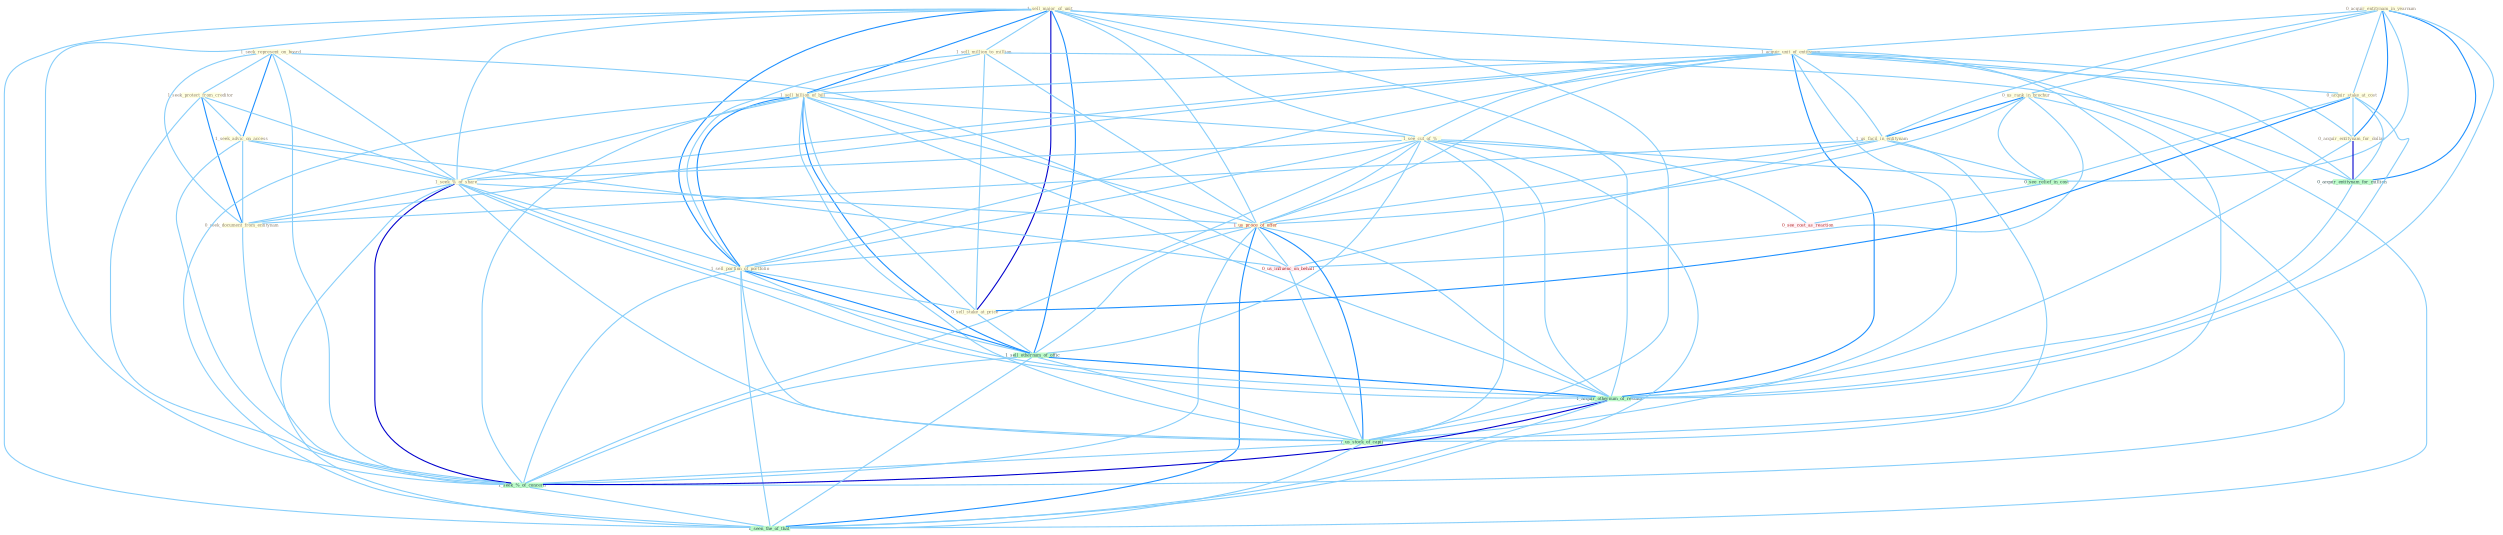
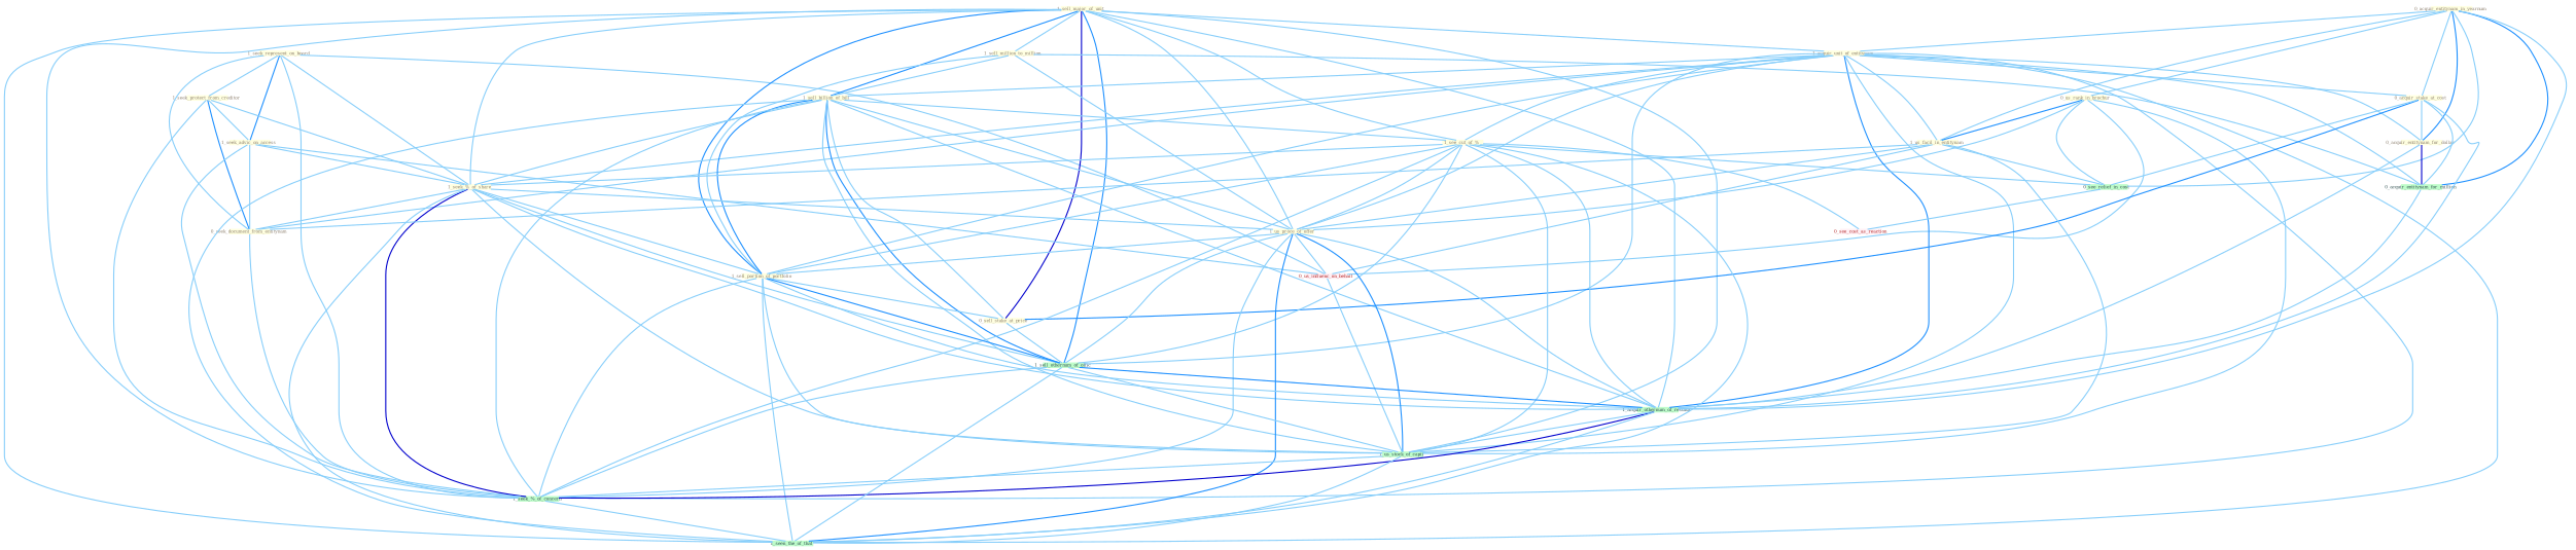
  graph {
    node [color="#ffffe0" fixedsize=true fontcolor="#8b7d6b" fontsize=4 shape=polygon style=filled]
    edge [color="#87cefa" w=1]
    "1_seek_represent_on_board " [height=.06 width=.5]
    "0_acquir_entitynam_in_yearnum " [height=.06 width=.5]
    "1_seek_protect_from_creditor " [height=.06 width=.5]
    "1_sell_major_of_unit " [height=.06 width=.5]
    "0_us_rank_in_brochur " [height=.06 width=.5]
    "1_acquir_unit_of_entitynam " [height=.06 width=.5]
    "1_sell_million_to_million " [height=.06 width=.5]
    "1_sell_billion_of_bill " [height=.06 width=.5]
    "0_acquir_stake_at_cost " [height=.06 width=.5]
    "1_see_cut_of_% " [height=.06 width=.5]
    "1_seek_advic_on_access " [height=.06 width=.5]
    "1_seek_%_of_share " [height=.06 width=.5]
    "0_acquir_entitynam_for_dollar " [height=.06 width=.5]
    "1_us_facil_in_entitynam " [height=.06 width=.5]
-   "1_us_proce_of_offer " [fontcolor="#b22222" height=.06 width=.5]
+   "1_us_proce_of_offer " [height=.06 width=.5]
    "1_sell_portion_of_portfolio " [height=.06 width=.5]
    "0_seek_document_from_entitynam " [height=.06 width=.5]
    "0_sell_stake_at_price " [height=.06 width=.5]
    "0_us_influenc_on_behalf " [color="#fff0f5" fontcolor="#b22222" height=.06 width=.5]
    n20 [color="#fff0f5" fontcolor="#b22222" height=.06 label="0_see_cost_as_reaction" width=.5]
    "1_seek_%_of_concern " [color="#BDFCC9" fontcolor="#2f4f4f" height=.06 width=.5]
    "0_acquir_entitynam_for_million " [color="#BDFCC9" fontcolor="#2f4f4f" height=.06 width=.5]
    "0_see_relief_in_cost " [color="#BDFCC9" fontcolor="#2f4f4f" height=.06 width=.5]
    "1_acquir_othernum_of_restaur " [color="#BDFCC9" fontcolor="#2f4f4f" height=.06 width=.5]
    "1_sell_othernum_of_offic " [color="#BDFCC9" fontcolor="#2f4f4f" height=.06 width=.5]
    "1_us_stock_of_capit " [color="#BDFCC9" fontcolor="#2f4f4f" height=.06 width=.5]
    "1_seen_the_of_that " [color="#BDFCC9" fontcolor="#2f4f4f" height=.06 width=.5]
    subgraph sub_1 {
      "1_seek_represent_on_board "
      "0_acquir_entitynam_in_yearnum "
      "1_seek_protect_from_creditor "
      "1_sell_major_of_unit "
      "0_us_rank_in_brochur "
      "1_acquir_unit_of_entitynam "
      "1_sell_million_to_million "
      "1_sell_billion_of_bill "
      "0_acquir_stake_at_cost "
      "1_see_cut_of_% "
      "1_seek_advic_on_access "
      "1_seek_%_of_share "
      "0_acquir_entitynam_for_dollar "
      "1_us_facil_in_entitynam "
      "1_us_proce_of_offer "
      "1_sell_portion_of_portfolio "
      "0_seek_document_from_entitynam "
      "0_sell_stake_at_price "
    }
    subgraph sub_2 {
      "0_us_influenc_on_behalf "
      n20
    }
    "1_seek_represent_on_board " -- "1_seek_protect_from_creditor "
    "1_seek_represent_on_board " -- "1_seek_advic_on_access " [color="#1e90ff" w=2]
    "1_seek_represent_on_board " -- "1_seek_%_of_share "
    "1_seek_represent_on_board " -- "0_seek_document_from_entitynam "
    "1_seek_represent_on_board " -- "0_us_influenc_on_behalf "
    "1_seek_represent_on_board " -- "1_seek_%_of_concern "
    "0_acquir_entitynam_in_yearnum " -- "0_us_rank_in_brochur "
    "0_acquir_entitynam_in_yearnum " -- "1_acquir_unit_of_entitynam "
    "0_acquir_entitynam_in_yearnum " -- "0_acquir_stake_at_cost "
    "0_acquir_entitynam_in_yearnum " -- "0_acquir_entitynam_for_dollar " [color="#1e90ff" w=2]
    "0_acquir_entitynam_in_yearnum " -- "1_us_facil_in_entitynam "
    "0_acquir_entitynam_in_yearnum " -- "0_acquir_entitynam_for_million " [color="#1e90ff" w=2]
    "0_acquir_entitynam_in_yearnum " -- "0_see_relief_in_cost "
    "0_acquir_entitynam_in_yearnum " -- "1_acquir_othernum_of_restaur "
    "1_seek_protect_from_creditor " -- "1_seek_advic_on_access "
    "1_seek_protect_from_creditor " -- "1_seek_%_of_share "
    "1_seek_protect_from_creditor " -- "0_seek_document_from_entitynam " [color="#1e90ff" w=2]
    "1_seek_protect_from_creditor " -- "1_seek_%_of_concern "
    "1_sell_major_of_unit " -- "1_acquir_unit_of_entitynam "
    "1_sell_major_of_unit " -- "1_sell_million_to_million "
    "1_sell_major_of_unit " -- "1_sell_billion_of_bill " [color="#1e90ff" w=2]
    "1_sell_major_of_unit " -- "1_see_cut_of_% "
    "1_sell_major_of_unit " -- "1_seek_%_of_share "
    "1_sell_major_of_unit " -- "1_us_proce_of_offer "
    "1_sell_major_of_unit " -- "1_sell_portion_of_portfolio " [color="#1e90ff" w=2]
    "1_sell_major_of_unit " -- "0_sell_stake_at_price " [color="#0000cd"]
    "1_sell_major_of_unit " -- "1_seek_%_of_concern "
    "1_sell_major_of_unit " -- "1_acquir_othernum_of_restaur "
    "1_sell_major_of_unit " -- "1_sell_othernum_of_offic " [color="#1e90ff" w=2]
    "1_sell_major_of_unit " -- "1_us_stock_of_capit "
    "1_sell_major_of_unit " -- "1_seen_the_of_that "
    "0_us_rank_in_brochur " -- "1_us_facil_in_entitynam " [color="#1e90ff" w=2]
    "0_us_rank_in_brochur " -- "1_us_proce_of_offer "
    "0_us_rank_in_brochur " -- "0_us_influenc_on_behalf "
    "0_us_rank_in_brochur " -- "0_see_relief_in_cost "
    "0_us_rank_in_brochur " -- "1_us_stock_of_capit "
    "1_acquir_unit_of_entitynam " -- "1_sell_billion_of_bill "
    "1_acquir_unit_of_entitynam " -- "0_acquir_stake_at_cost "
    "1_acquir_unit_of_entitynam " -- "1_see_cut_of_% "
    "1_acquir_unit_of_entitynam " -- "1_seek_%_of_share "
    "1_acquir_unit_of_entitynam " -- "0_acquir_entitynam_for_dollar "
    "1_acquir_unit_of_entitynam " -- "1_us_facil_in_entitynam "
    "1_acquir_unit_of_entitynam " -- "1_us_proce_of_offer "
    "1_acquir_unit_of_entitynam " -- "1_sell_portion_of_portfolio "
    "1_acquir_unit_of_entitynam " -- "0_seek_document_from_entitynam "
    "1_acquir_unit_of_entitynam " -- "1_seek_%_of_concern "
    "1_acquir_unit_of_entitynam " -- "0_acquir_entitynam_for_million "
    "1_acquir_unit_of_entitynam " -- "1_acquir_othernum_of_restaur " [color="#1e90ff" w=2]
+   "1_acquir_unit_of_entitynam " -- "1_sell_othernum_of_offic "
    "1_acquir_unit_of_entitynam " -- "1_us_stock_of_capit "
    "1_acquir_unit_of_entitynam " -- "1_seen_the_of_that "
    "1_sell_million_to_million " -- "1_sell_billion_of_bill "
    "1_sell_million_to_million " -- "1_us_proce_of_offer "
    "1_sell_million_to_million " -- "1_sell_portion_of_portfolio "
-   "1_sell_million_to_million " -- "0_sell_stake_at_price "
    "1_sell_million_to_million " -- "0_acquir_entitynam_for_million "
    "1_sell_billion_of_bill " -- "1_see_cut_of_% "
    "1_sell_billion_of_bill " -- "1_seek_%_of_share "
    "1_sell_billion_of_bill " -- "1_us_proce_of_offer "
    "1_sell_billion_of_bill " -- "1_sell_portion_of_portfolio " [color="#1e90ff" w=2]
    "1_sell_billion_of_bill " -- "0_sell_stake_at_price "
    "1_sell_billion_of_bill " -- "1_seek_%_of_concern "
    "1_sell_billion_of_bill " -- "1_acquir_othernum_of_restaur "
    "1_sell_billion_of_bill " -- "1_sell_othernum_of_offic " [color="#1e90ff" w=2]
    "1_sell_billion_of_bill " -- "1_us_stock_of_capit "
    "1_sell_billion_of_bill " -- "1_seen_the_of_that "
    "0_acquir_stake_at_cost " -- "0_acquir_entitynam_for_dollar "
    "0_acquir_stake_at_cost " -- "0_sell_stake_at_price " [color="#1e90ff" w=2]
    "0_acquir_stake_at_cost " -- "0_acquir_entitynam_for_million "
    "0_acquir_stake_at_cost " -- "0_see_relief_in_cost "
    "0_acquir_stake_at_cost " -- "1_acquir_othernum_of_restaur "
    "1_see_cut_of_% " -- "1_seek_%_of_share "
    "1_see_cut_of_% " -- "1_us_proce_of_offer "
    "1_see_cut_of_% " -- "1_sell_portion_of_portfolio "
    "1_see_cut_of_% " -- n20
    "1_see_cut_of_% " -- "1_seek_%_of_concern "
    "1_see_cut_of_% " -- "0_see_relief_in_cost "
    "1_see_cut_of_% " -- "1_acquir_othernum_of_restaur "
    "1_see_cut_of_% " -- "1_sell_othernum_of_offic "
    "1_see_cut_of_% " -- "1_us_stock_of_capit "
    "1_see_cut_of_% " -- "1_seen_the_of_that "
    "1_seek_advic_on_access " -- "1_seek_%_of_share "
    "1_seek_advic_on_access " -- "0_seek_document_from_entitynam "
    "1_seek_advic_on_access " -- "0_us_influenc_on_behalf "
    "1_seek_advic_on_access " -- "1_seek_%_of_concern "
    "1_seek_%_of_share " -- "1_us_proce_of_offer "
    "1_seek_%_of_share " -- "1_sell_portion_of_portfolio "
    "1_seek_%_of_share " -- "0_seek_document_from_entitynam "
    "1_seek_%_of_share " -- "1_seek_%_of_concern " [color="#0000cd" w=3]
    "1_seek_%_of_share " -- "1_acquir_othernum_of_restaur "
    "1_seek_%_of_share " -- "1_sell_othernum_of_offic "
    "1_seek_%_of_share " -- "1_us_stock_of_capit "
    "1_seek_%_of_share " -- "1_seen_the_of_that "
    "0_acquir_entitynam_for_dollar " -- "0_acquir_entitynam_for_million " [color="#0000cd" w=3]
    "0_acquir_entitynam_for_dollar " -- "1_acquir_othernum_of_restaur "
    "1_us_facil_in_entitynam " -- "1_us_proce_of_offer "
    "1_us_facil_in_entitynam " -- "0_seek_document_from_entitynam "
    "1_us_facil_in_entitynam " -- "0_us_influenc_on_behalf "
    "1_us_facil_in_entitynam " -- "0_see_relief_in_cost "
    "1_us_facil_in_entitynam " -- "1_us_stock_of_capit "
    "1_us_proce_of_offer " -- "1_sell_portion_of_portfolio "
    "1_us_proce_of_offer " -- "0_us_influenc_on_behalf "
    "1_us_proce_of_offer " -- "1_seek_%_of_concern "
    "1_us_proce_of_offer " -- "1_acquir_othernum_of_restaur "
    "1_us_proce_of_offer " -- "1_sell_othernum_of_offic "
    "1_us_proce_of_offer " -- "1_us_stock_of_capit " [color="#1e90ff" w=2]
    "1_us_proce_of_offer " -- "1_seen_the_of_that " [color="#1e90ff"]
    "1_sell_portion_of_portfolio " -- "0_sell_stake_at_price "
    "1_sell_portion_of_portfolio " -- "1_seek_%_of_concern "
    "1_sell_portion_of_portfolio " -- "1_acquir_othernum_of_restaur "
    "1_sell_portion_of_portfolio " -- "1_sell_othernum_of_offic " [color="#1e90ff" w=2]
    "1_sell_portion_of_portfolio " -- "1_us_stock_of_capit "
    "1_sell_portion_of_portfolio " -- "1_seen_the_of_that "
    "0_seek_document_from_entitynam " -- "1_seek_%_of_concern "
    "0_sell_stake_at_price " -- "1_sell_othernum_of_offic "
    "0_us_influenc_on_behalf " -- "1_us_stock_of_capit "
    "1_seek_%_of_concern " -- "1_seen_the_of_that "
    "0_acquir_entitynam_for_million " -- "1_acquir_othernum_of_restaur "
    "0_see_relief_in_cost " -- n20
    "1_acquir_othernum_of_restaur " -- "1_seek_%_of_concern " [color="#0000cd"]
    "1_acquir_othernum_of_restaur " -- "1_us_stock_of_capit "
    "1_acquir_othernum_of_restaur " -- "1_seen_the_of_that "
    "1_sell_othernum_of_offic " -- "1_seek_%_of_concern "
    "1_sell_othernum_of_offic " -- "1_acquir_othernum_of_restaur " [color="#1e90ff" w=2]
    "1_sell_othernum_of_offic " -- "1_us_stock_of_capit "
    "1_sell_othernum_of_offic " -- "1_seen_the_of_that "
    "1_us_stock_of_capit " -- "1_seek_%_of_concern "
    "1_us_stock_of_capit " -- "1_seen_the_of_that "
  }
